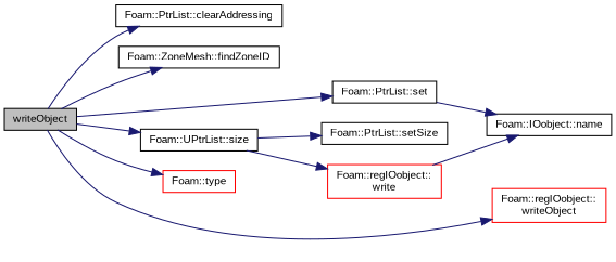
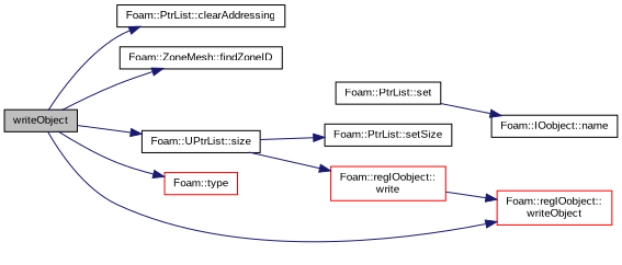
  digraph {
    fontname="Liberation Sans"
    rankdir=LR
    node [color=black fontname="Liberation Sans" fontsize=10 shape=record]
    edge [color=midnightblue fontname="Liberation Sans" fontsize=10 labelfontname=Helvetica labelfontsize=10 style=solid]
    n1 [fillcolor=grey75 fontcolor=black height=0.2 label=writeObject style=filled width=0.4]
    n2 [height=0.2 label="Foam::PtrList::clearAddressing" width=0.4]
    n3 [height=0.2 label="Foam::ZoneMesh::findZoneID" width=0.4]
    n4 [height=0.2 label="Foam::PtrList::set" width=0.4]
    n5 [height=0.2 label="Foam::UPtrList::size" width=0.4]
    n6 [color=red height=0.2 label="Foam::type" width=0.4]
    n7 [color=red height=0.2 label="Foam::regIOobject::\lwriteObject" width=0.4]
    n8 [height=0.2 label="Foam::IOobject::name" width=0.4]
    n9 [height=0.2 label="Foam::PtrList::setSize" width=0.4]
    n10 [color=red height=0.2 label="Foam::regIOobject::\lwrite" width=0.4]
    n1 -> n2
    n1 -> n3
-   n1 -> n4
    n1 -> n5
    n1 -> n6
    n1 -> n7
    n4 -> n8
    n5 -> n9
    n5 -> n10
-   n10 -> n8
+   n10 -> n7
  }
